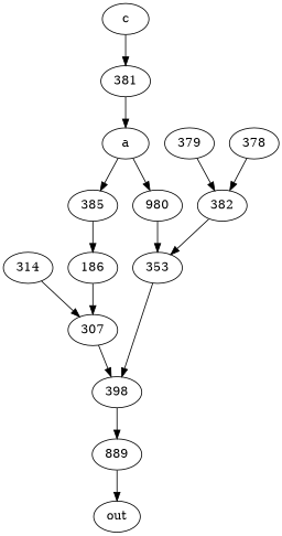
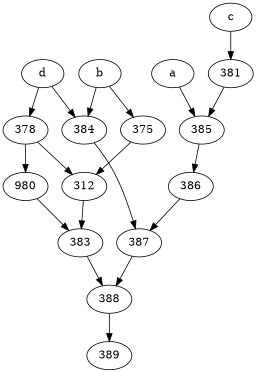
  strict digraph {
-   389 [label=889]
-   out
+   389
    n3 [label=980]
    a
    385
-   383 [label=353]
-   386 [label=186]
-   388 [label=398]
-   387 [label=307]
-   379
-   384 [label=314]
-   382
+   383
+   386
+   388
+   387
+   b
+   379 [label=375]
+   384
+   382 [label=312]
    c
    381
+   d
    378
-   389 -> out
    n3 -> 383
-   a -> n3
+   378 -> n3
    a -> 385
    385 -> 386
    383 -> 388
    386 -> 387
    388 -> 389
    387 -> 388
+   b -> 379
+   b -> 384
    379 -> 382
    384 -> 387
    382 -> 383
    c -> 381
-   381 -> a
+   381 -> 385
+   d -> 384
+   d -> 378
    378 -> 382
  }
